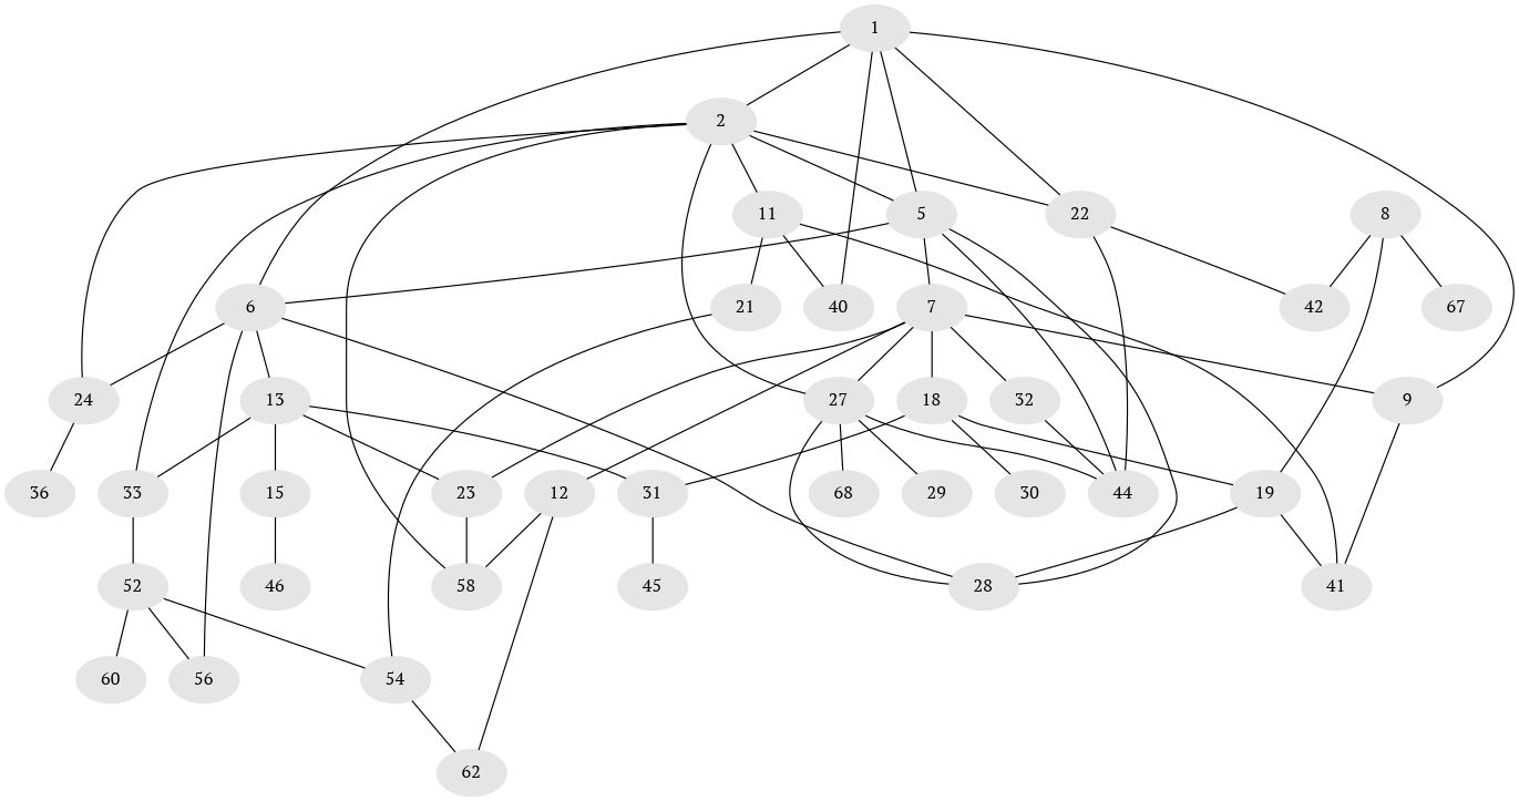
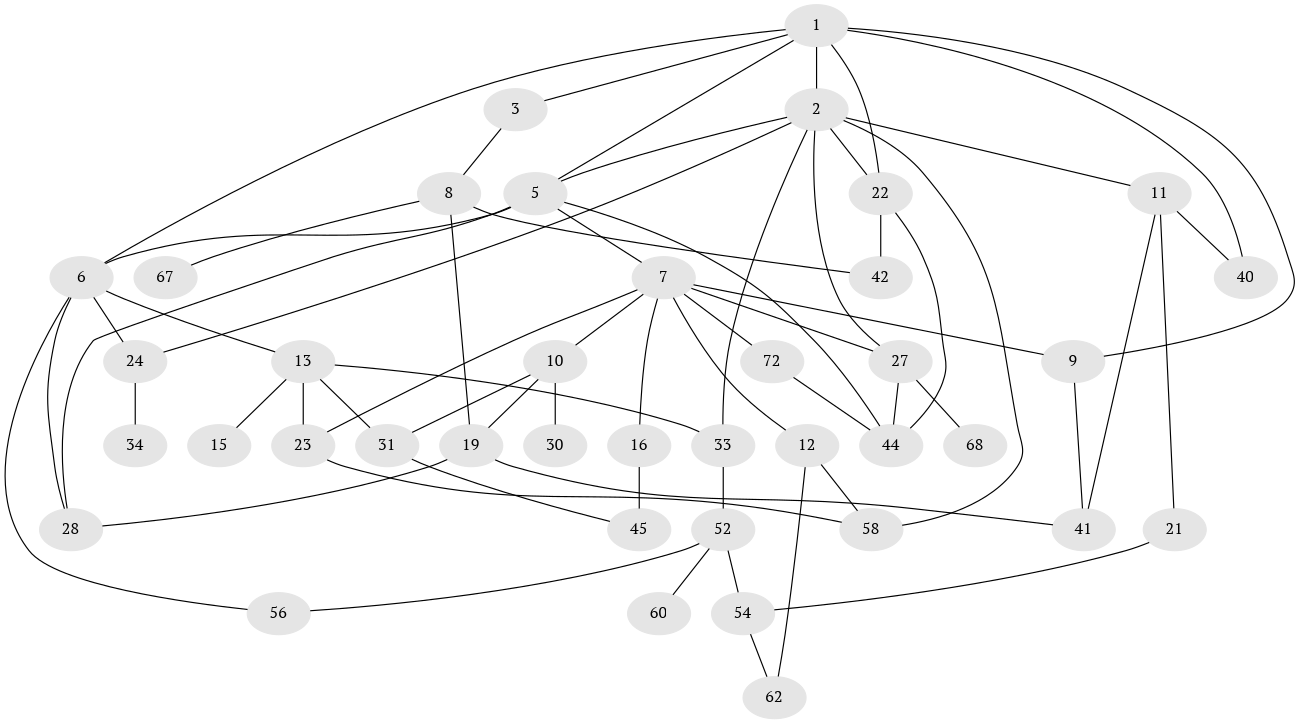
  graph {
    fontname="PT Serif"
    node [color=gray90 fontname="PT Serif" style=filled]
    edge [fontname="PT Serif"]
    1 [super="+4"]
    2 [super="+14"]
+   3
    5 [super="+57"]
    6 [super="+38"]
    9
    22 [super="+35"]
    40 [super="+47"]
    11 [super="+49"]
    n10 [label=24 super="+55"]
    27 [super="+58"]
    33
    n13 [label=58 super="+65"]
    8 [super="+59"]
    7 [super="+10"]
    28 [super="+43"]
    44 [super="+61"]
    13 [super="+66"]
    56
    41
    42 [super="+63"]
    21 [super="+34"]
-   36
+   36 [label=34]
    68
-   29
    52 [super="+64"]
    19 [super="+24"]
    67
    12
-   18
+   16 [super="+25"]
+   18 [label=10]
    23
-   32 [super="+37"]
+   32 [super="+37" label=72]
    15 [super="+53"]
    31 [super="+39"]
    62
    45 [super="+69"]
    30 [super="+48"]
    54 [super="+70"]
-   46
    60
    1 -- 2
+   1 -- 3
    1 -- 5
    1 -- 6
    1 -- 9
    1 -- 22
    1 -- 40
    2 -- 5
    2 -- 22
    2 -- 11
    2 -- n10
    2 -- 27
    2 -- 33
    2 -- n13
+   3 -- 8
    5 -- 6
    5 -- 7
    5 -- 28
    5 -- 44
    6 -- n10
    6 -- 28
    6 -- 13
    6 -- 56
    9 -- 41
    22 -- 44
    22 -- 42
    11 -- 40
    11 -- 41
    11 -- 21
    n10 -- 36
-   27 -- 28
    27 -- 44
    27 -- 68
-   27 -- 29
    33 -- 52
    8 -- 42
    8 -- 19
    8 -- 67
    7 -- 9
    7 -- 27
    7 -- 12
+   7 -- 16
    7 -- 18
    7 -- 23
    7 -- 32
    13 -- 33
    13 -- 23
    13 -- 15
    13 -- 31
    21 -- 54
    52 -- 56
    52 -- 54
    52 -- 60
    19 -- 28
    19 -- 41
    12 -- n13
    12 -- 62
+   16 -- 45 [weight=2]
    18 -- 19
    18 -- 31
    18 -- 30
    23 -- n13
    32 -- 44
-   15 -- 46
    31 -- 45
    54 -- 62
  }
